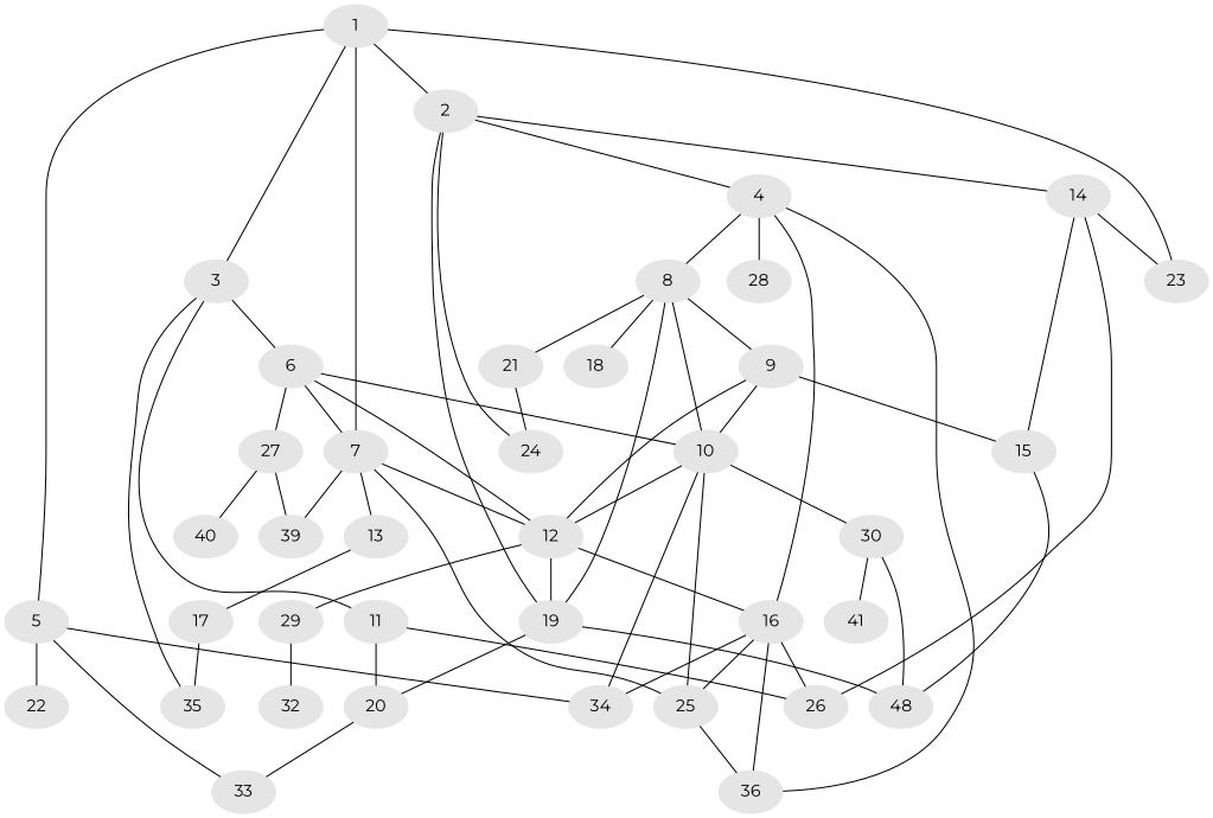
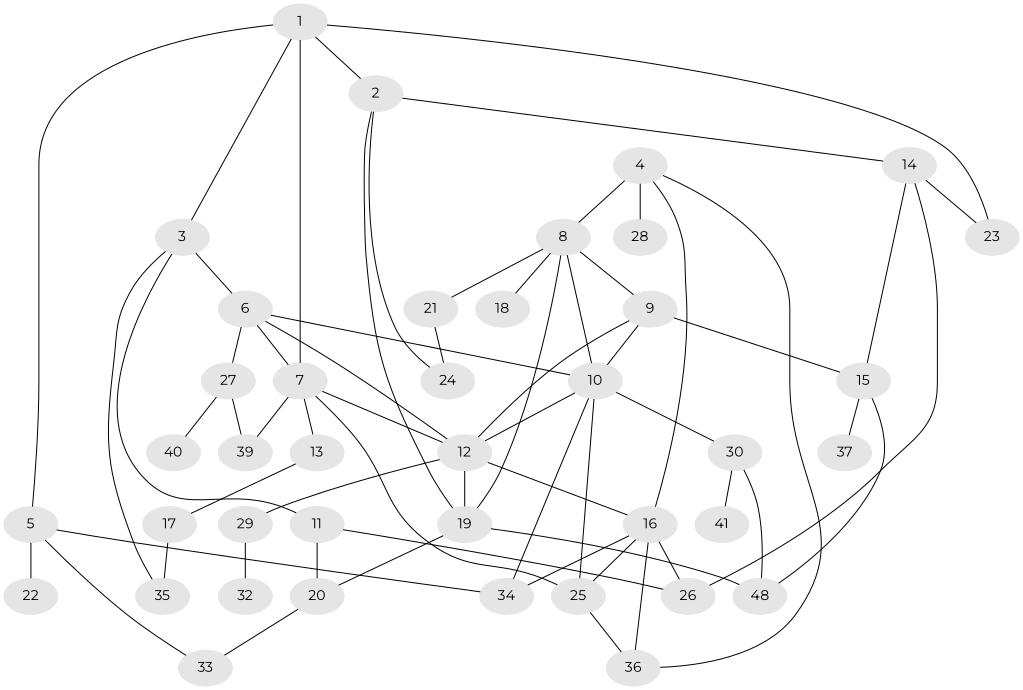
  graph {
    fontname=Montserrat
    node [color=gray90 fontname=Montserrat style=filled]
    edge [fontname=Montserrat weight=1.0]
    1
    2
    3
    5
    7
    23
    4
    14
    19
    24
    6
    11
    35
    22
    33
    34
    12
    13
    25
    39
    8
    16
    28
    36
    15
    26
    20
    n28 [label=48]
    10
    27
    9
    18
    21
    30
    29
    40
    17
+   37
    41
    32
    1 -- 2
    1 -- 3
    1 -- 5
    1 -- 7
    1 -- 23
-   2 -- 4
    2 -- 14
    2 -- 19
    2 -- 24
    3 -- 6
    3 -- 11
    3 -- 35
    5 -- 22
    5 -- 33
    5 -- 34
    7 -- 12
    7 -- 13
    7 -- 25 [weight=2.0]
    7 -- 39
    4 -- 8
    4 -- 16
    4 -- 28
    4 -- 36
    14 -- 23
    14 -- 15
    14 -- 26
    19 -- 20
    19 -- n28
    6 -- 7
    6 -- 12 [weight=2.0]
    6 -- 10
    6 -- 27 [weight=2.0]
    11 -- 26
    11 -- 20
    12 -- 19
    12 -- 16
    12 -- 29
    13 -- 17
    25 -- 36
    8 -- 19
    8 -- 10
    8 -- 9
    8 -- 18
    8 -- 21
    16 -- 34
    16 -- 25
    16 -- 36
    16 -- 26
    15 -- n28
+   15 -- 37
    20 -- 33
    10 -- 34
    10 -- 12
    10 -- 25
    10 -- 30
    27 -- 39
    27 -- 40
    9 -- 12
    9 -- 15
    9 -- 10
    21 -- 24
    30 -- n28
    30 -- 41
    29 -- 32
    17 -- 35
  }
